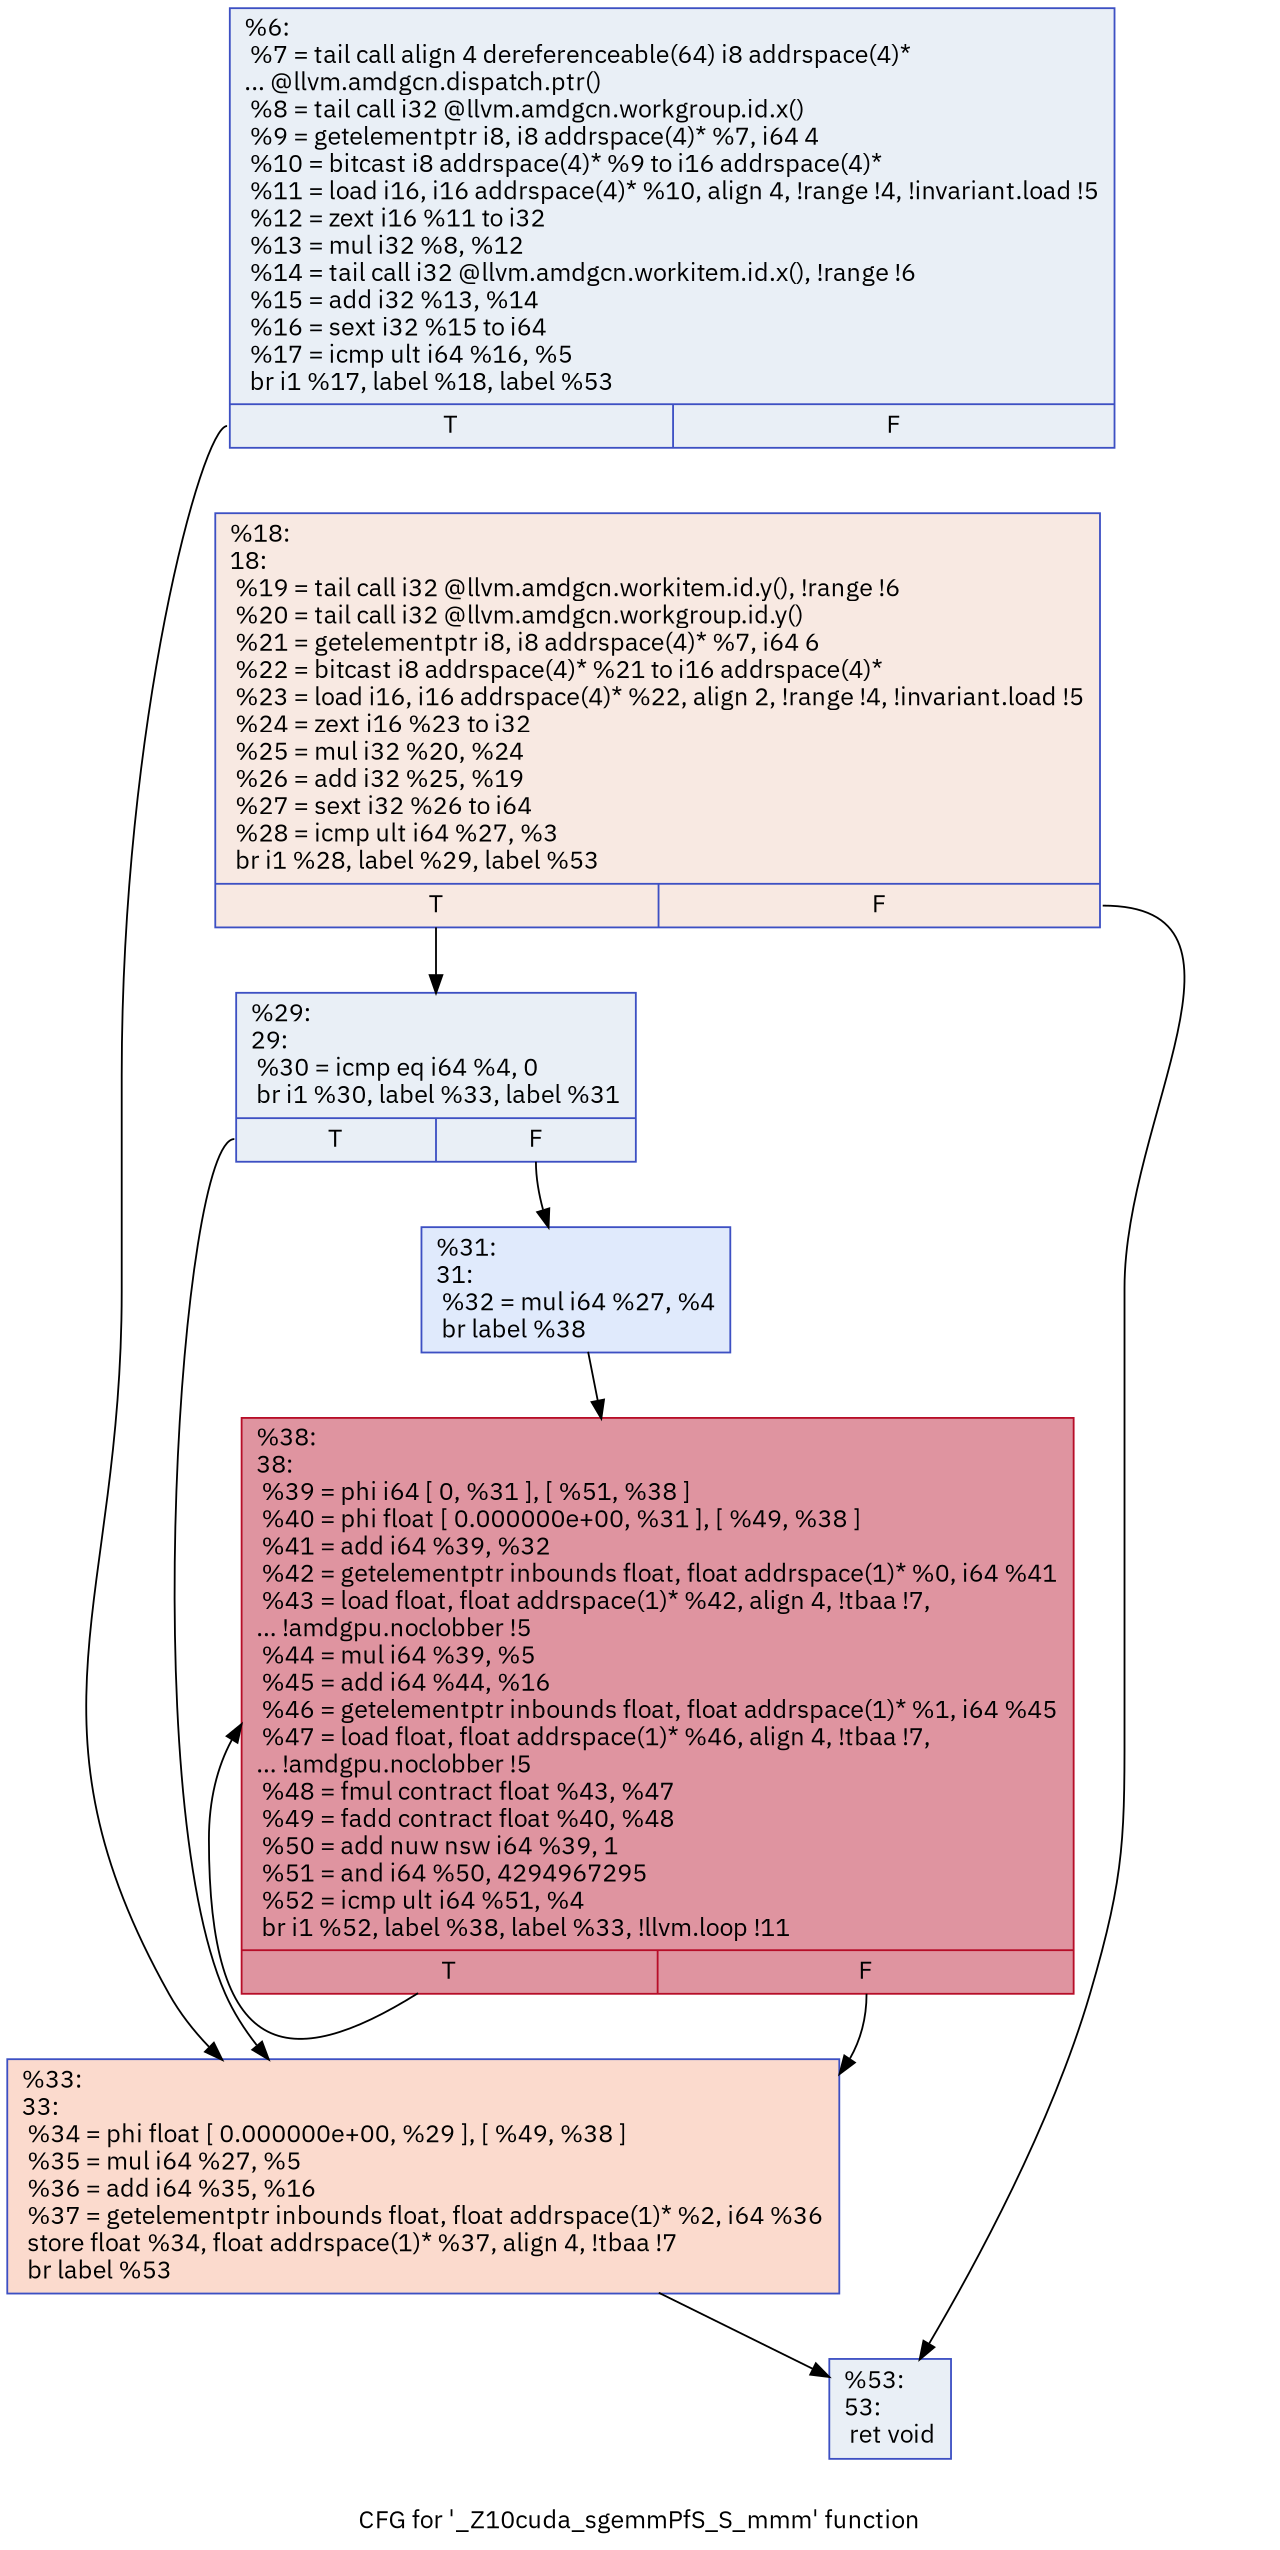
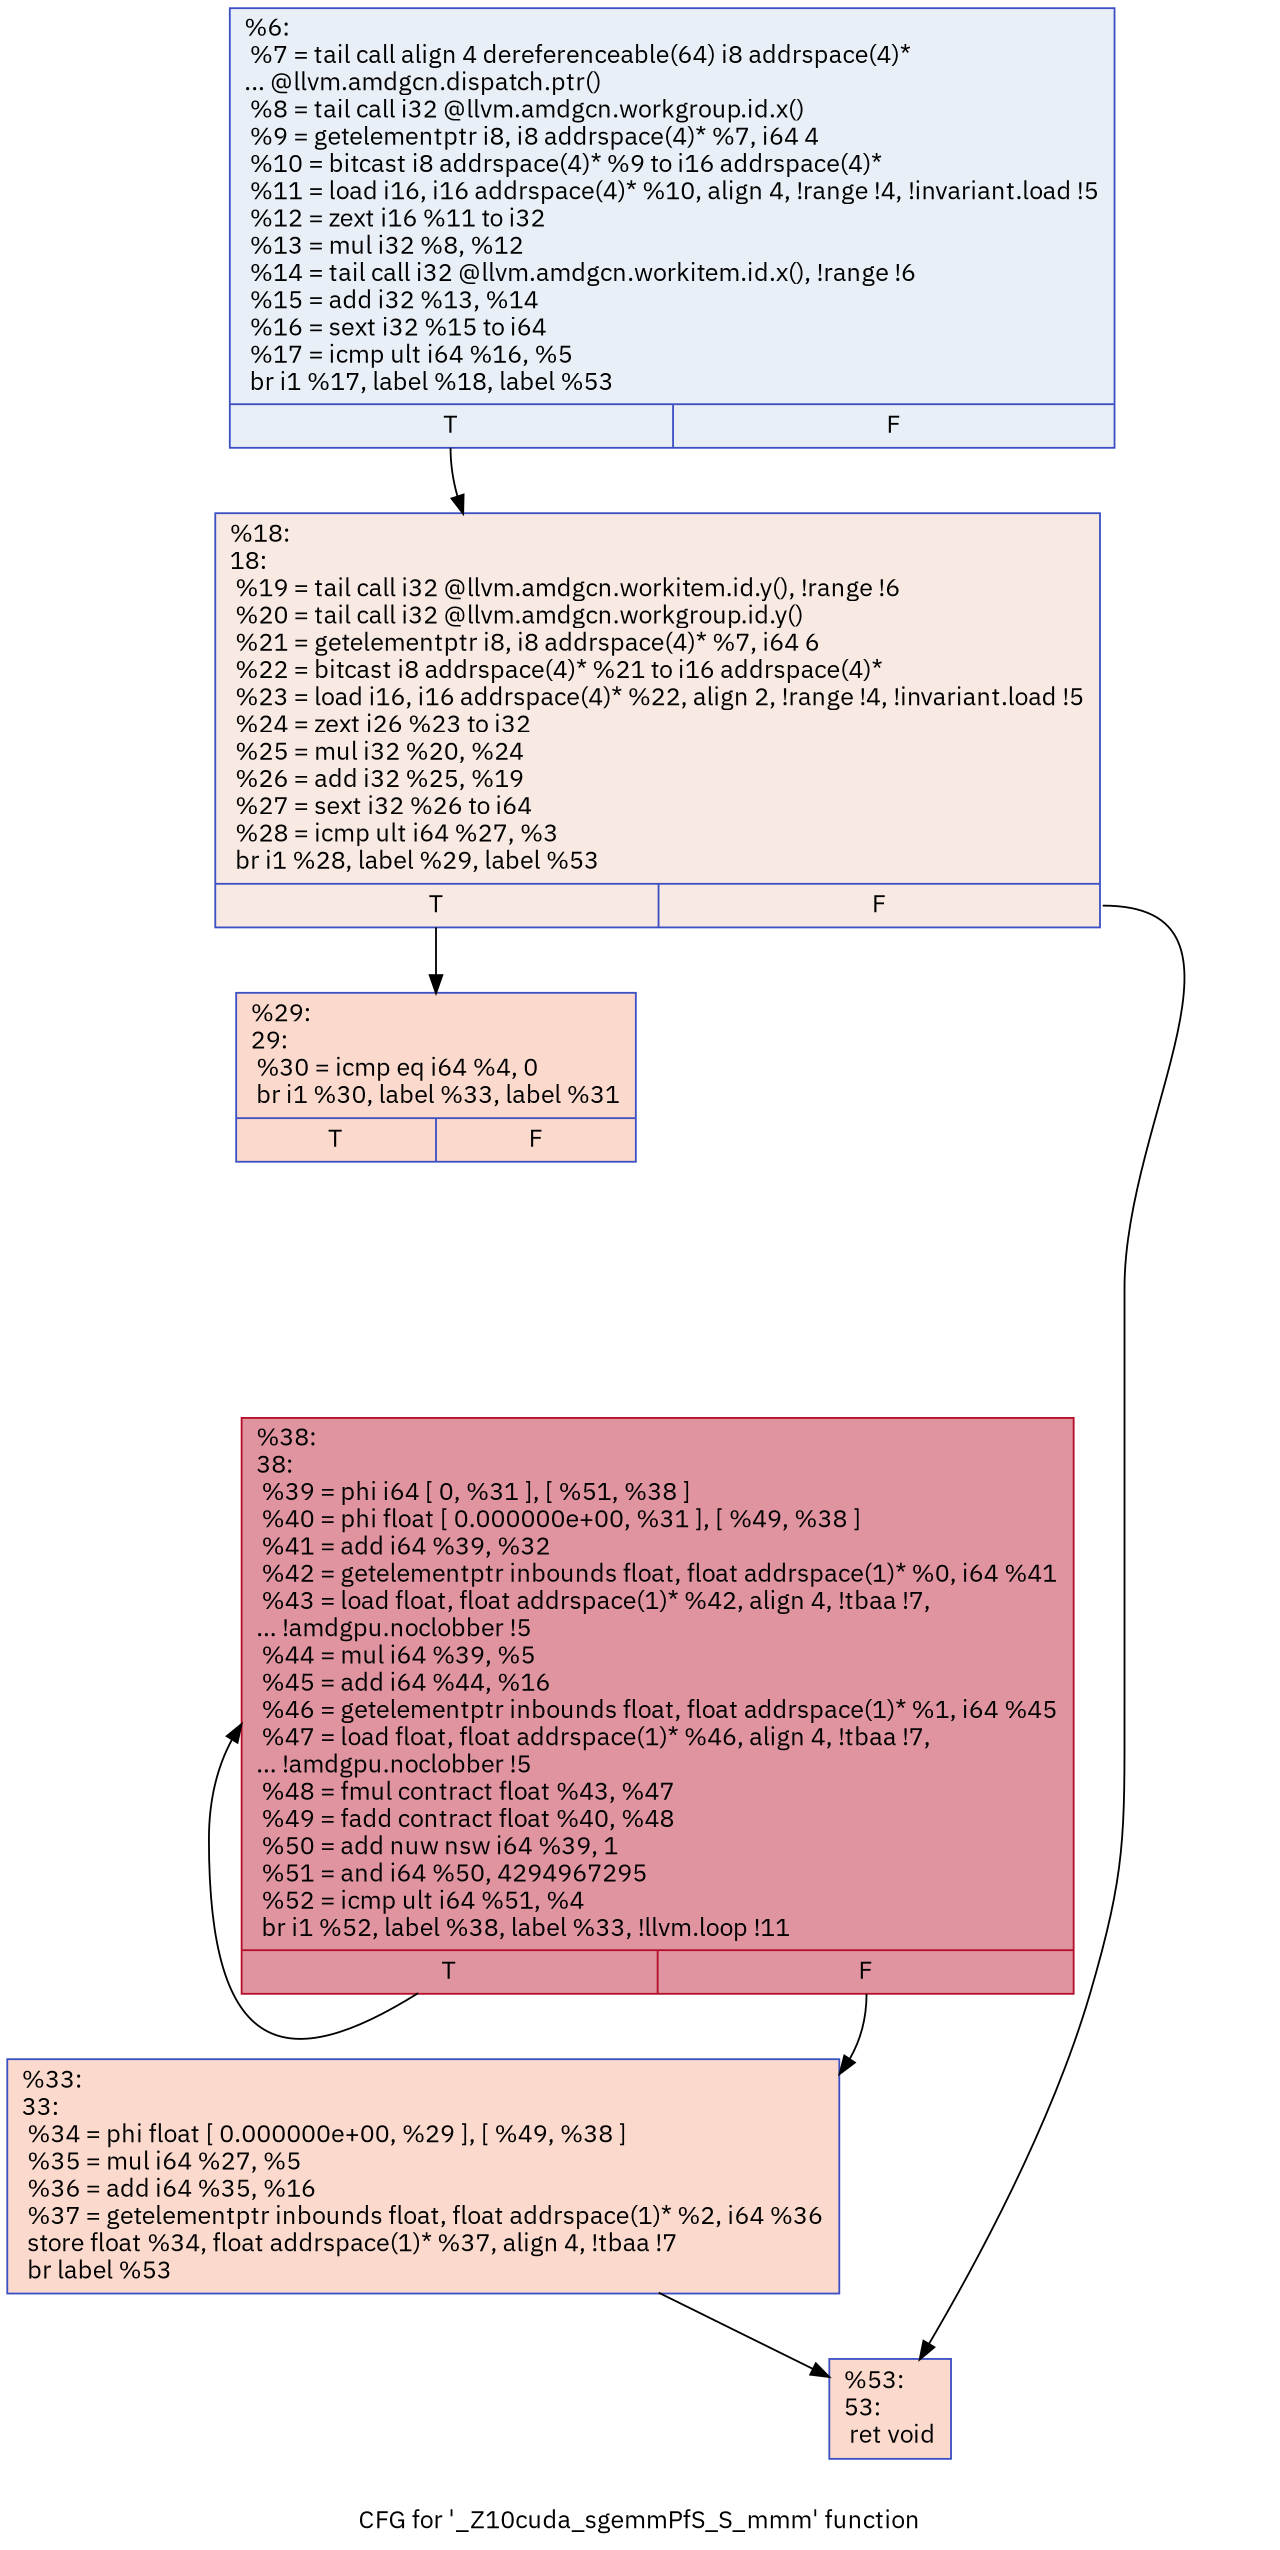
  digraph {
    fontname="IBM Plex Sans"
    label="CFG for '_Z10cuda_sgemmPfS_S_mmm' function"
    node [color="#3d50c3ff" fillcolor="#cedaeb70" fontname="IBM Plex Sans" shape=record style=filled]
    edge [fontname="IBM Plex Sans" tailport=s0]
    n1 [label="{%6:\l  %7 = tail call align 4 dereferenceable(64) i8 addrspace(4)*\l... @llvm.amdgcn.dispatch.ptr()\l  %8 = tail call i32 @llvm.amdgcn.workgroup.id.x()\l  %9 = getelementptr i8, i8 addrspace(4)* %7, i64 4\l  %10 = bitcast i8 addrspace(4)* %9 to i16 addrspace(4)*\l  %11 = load i16, i16 addrspace(4)* %10, align 4, !range !4, !invariant.load !5\l  %12 = zext i16 %11 to i32\l  %13 = mul i32 %8, %12\l  %14 = tail call i32 @llvm.amdgcn.workitem.id.x(), !range !6\l  %15 = add i32 %13, %14\l  %16 = sext i32 %15 to i64\l  %17 = icmp ult i64 %16, %5\l  br i1 %17, label %18, label %53\l|{<s0>T|<s1>F}}"]
-   n2 [fillcolor="#efcebd70" label="{%18:\l18:                                               \l  %19 = tail call i32 @llvm.amdgcn.workitem.id.y(), !range !6\l  %20 = tail call i32 @llvm.amdgcn.workgroup.id.y()\l  %21 = getelementptr i8, i8 addrspace(4)* %7, i64 6\l  %22 = bitcast i8 addrspace(4)* %21 to i16 addrspace(4)*\l  %23 = load i16, i16 addrspace(4)* %22, align 2, !range !4, !invariant.load !5\l  %24 = zext i16 %23 to i32\l  %25 = mul i32 %20, %24\l  %26 = add i32 %25, %19\l  %27 = sext i32 %26 to i64\l  %28 = icmp ult i64 %27, %3\l  br i1 %28, label %29, label %53\l|{<s0>T|<s1>F}}"]
-   n3 [label="{%53:\l53:                                               \l  ret void\l}"]
-   n4 [label="{%29:\l29:                                               \l  %30 = icmp eq i64 %4, 0\l  br i1 %30, label %33, label %31\l|{<s0>T|<s1>F}}"]
+   n2 [fillcolor="#efcebd70" label="{%18:\l18:                                               \l  %19 = tail call i32 @llvm.amdgcn.workitem.id.y(), !range !6\l  %20 = tail call i32 @llvm.amdgcn.workgroup.id.y()\l  %21 = getelementptr i8, i8 addrspace(4)* %7, i64 6\l  %22 = bitcast i8 addrspace(4)* %21 to i16 addrspace(4)*\l  %23 = load i16, i16 addrspace(4)* %22, align 2, !range !4, !invariant.load !5\l  %24 = zext i26 %23 to i32\l  %25 = mul i32 %20, %24\l  %26 = add i32 %25, %19\l  %27 = sext i32 %26 to i64\l  %28 = icmp ult i64 %27, %3\l  br i1 %28, label %29, label %53\l|{<s0>T|<s1>F}}"]
+   n3 [fillcolor="#f7ac8e70" label="{%53:\l53:                                               \l  ret void\l}"]
+   n4 [fillcolor="#f7ac8e70" label="{%29:\l29:                                               \l  %30 = icmp eq i64 %4, 0\l  br i1 %30, label %33, label %31\l|{<s0>T|<s1>F}}"]
    n5 [fillcolor="#f7ac8e70" label="{%33:\l33:                                               \l  %34 = phi float [ 0.000000e+00, %29 ], [ %49, %38 ]\l  %35 = mul i64 %27, %5\l  %36 = add i64 %35, %16\l  %37 = getelementptr inbounds float, float addrspace(1)* %2, i64 %36\l  store float %34, float addrspace(1)* %37, align 4, !tbaa !7\l  br label %53\l}"]
-   n6 [fillcolor="#b9d0f970" label="{%31:\l31:                                               \l  %32 = mul i64 %27, %4\l  br label %38\l}"]
    n7 [color="#b70d28ff" fillcolor="#b70d2870" label="{%38:\l38:                                               \l  %39 = phi i64 [ 0, %31 ], [ %51, %38 ]\l  %40 = phi float [ 0.000000e+00, %31 ], [ %49, %38 ]\l  %41 = add i64 %39, %32\l  %42 = getelementptr inbounds float, float addrspace(1)* %0, i64 %41\l  %43 = load float, float addrspace(1)* %42, align 4, !tbaa !7,\l... !amdgpu.noclobber !5\l  %44 = mul i64 %39, %5\l  %45 = add i64 %44, %16\l  %46 = getelementptr inbounds float, float addrspace(1)* %1, i64 %45\l  %47 = load float, float addrspace(1)* %46, align 4, !tbaa !7,\l... !amdgpu.noclobber !5\l  %48 = fmul contract float %43, %47\l  %49 = fadd contract float %40, %48\l  %50 = add nuw nsw i64 %39, 1\l  %51 = and i64 %50, 4294967295\l  %52 = icmp ult i64 %51, %4\l  br i1 %52, label %38, label %33, !llvm.loop !11\l|{<s0>T|<s1>F}}"]
-   n1 -> n5
+   n1 -> n2
    n2 -> n3 [tailport=s1]
    n2 -> n4
-   n4 -> n5
-   n4 -> n6 [tailport=s1]
    n5 -> n3
-   n6 -> n7
    n7 -> n5 [tailport=s1]
    n7 -> n7
  }
